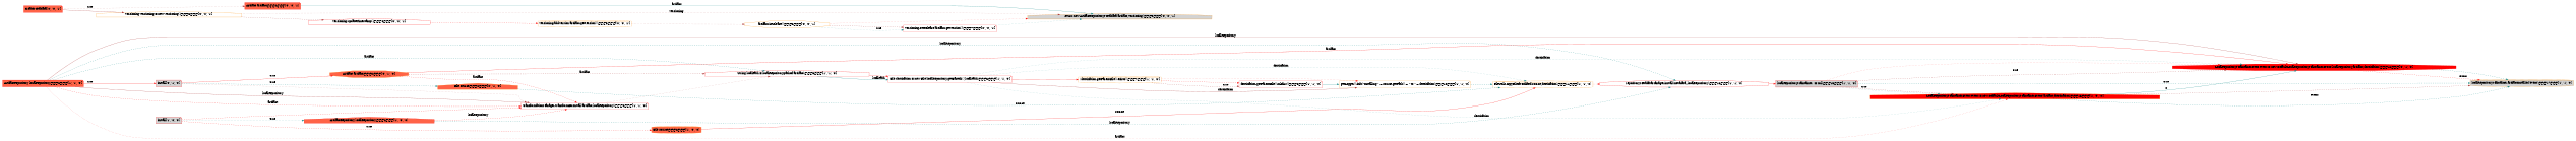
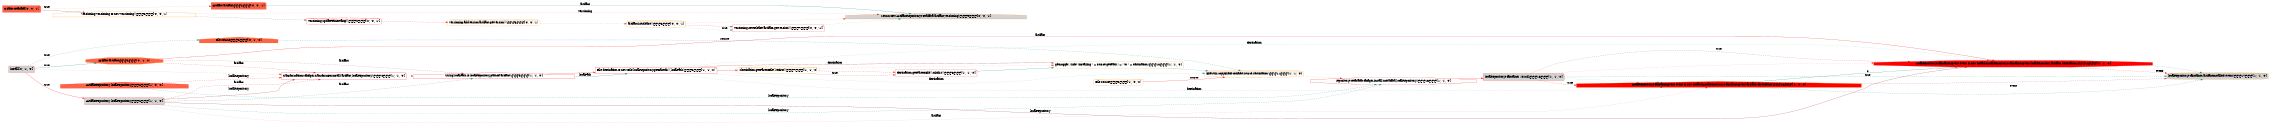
  digraph {
    rankdir=LR
    node [color=red fillcolor=white shape=note style=filled]
    edge [color=red style=dashed]
    n1 [color=darkorange fillcolor=tomato label="Artifact artifact@@@2@@@['0', '1', '0']" shape=octagon]
    n2 [label="transformationManager.transformForInstall(artifact,localRepository)@@@4@@@['1', '1', '0']"]
    n3 [fillcolor=red label="LocalRepositoryMaintainerEvent event = new DefaultLocalRepositoryMaintainerEvent(localRepository,artifact,destination)@@@16@@@['0', '1', '0']" shape=octagon]
    n4 [label="String localPath = localRepository.pathOf(artifact)@@@5@@@['1', '1', '0']" shape=house]
    n5 [color=darkorange fillcolor=lightgray label="localRepositoryMaintainer.artifactInstalled(event)@@@17@@@['1', '1', '0']" shape=cylinder]
    n6 [label="File destination = new File(localRepository.getBasedir(),localPath)@@@6@@@['1', '1', '0']"]
    n7 [color=darkorange fillcolor=lightgray label="return new ArtifactRepositoryMetadata(artifact,versioning)@@@9@@@['0', '0', '1']" shape=house]
    n8 [color=darkorange label="!destination.getParentFile().exists()@@@7@@@['1', '1', '0']" shape=cylinder]
    n9 [label="destination.getParentFile().mkdirs()@@@8@@@['1', '1', '0']"]
    n10 [color=darkorange label="getLogger().info(\"Installing \" + source.getPath() + \" to \" + destination)@@@10@@@['1', '1', '0']"]
    n11 [color=darkorange label="FileUtils.copyFileIfModified(source,destination)@@@11@@@['1', '1', '0']" shape=cylinder]
    n12 [fillcolor=tomato label="Artifact artifact@@@2@@@['0', '0', '1']"]
    n13 [label="repositoryMetadataManager.install(metadata,localRepository)@@@13@@@['1', '1', '0']" shape=octagon]
    n14 [fillcolor=lightgray label="localRepositoryMaintainer != null@@@15@@@['1', '1', '0']"]
    n15 [color=darkorange fillcolor=red label="LocalRepositoryMaintainerEvent event = new DefaultLocalRepositoryMaintainerEvent(artifact,destination)@@@16@@@['1', '0', '0']" shape=house]
    n16 [fillcolor=lightgray label="install['0', '1', '0']"]
    n17 [color=darkorange fillcolor=tomato label="File source@@@2@@@['0', '1', '0']" shape=house]
-   n18 [fillcolor=tomato label="ArtifactRepository localRepository@@@2@@@['1', '1', '0']"]
+   n18 [fillcolor=lightgray label="ArtifactRepository localRepository@@@2@@@['1', '1', '0']"]
    n19 [fillcolor=tomato label="ArtifactRepository localRepository@@@2@@@['1', '0', '0']" shape=house]
    n20 [label="versioning.setRelease(artifact.getVersion())@@@7@@@['0', '0', '1']"]
    n21 [color=darkorange label="Versioning versioning = new Versioning()@@@3@@@['0', '0', '1']" shape=house]
-   n22 [label="versioning.updateTimestamp()@@@4@@@['0', '0', '1']" shape=house]
+   n22 [label="versioning.updateTimestamp()@@@4@@@['0', '0', '1']" shape=cylinder]
    n23 [color=darkorange label="versioning.addVersion(artifact.getVersion())@@@5@@@['0', '0', '1']" shape=cylinder]
-   n24 [color=darkorange label="artifact.isRelease()@@@6@@@['0', '0', '1']" shape=octagon]
-   n25 [fillcolor=lightgray label="install['1', '0', '0']"]
-   n26 [color=darkorange fillcolor=tomato label="File source@@@2@@@['1', '0', '0']" shape=cylinder]
+   n24 [color=darkorange label="artifact.isRelease()@@@6@@@['0', '0', '1']" shape=cylinder]
+   n26 [color=darkorange label="File source@@@2@@@['1', '0', '0']" shape=cylinder]
    n27 [fillcolor=tomato label="createMetadata['0', '0', '1']"]
    n1 -> n2 [label=artifact]
    n1 -> n3 [label=artifact style=solid]
    n1 -> n4 [color=brown label=artifact]
    n2 -> n4 [color=brown style=dotted]
    n3 -> n5 [color=teal]
    n3 -> n5 [label=event]
    n4 -> n6 [style=solid]
    n4 -> n6 [color=teal label=localPath style=solid]
    n6 -> n3 [color=teal label=destination style=dotted]
    n6 -> n8 [style=solid]
    n6 -> n10 [color=brown label=destination style=solid]
    n6 -> n11 [color=teal label=destination style=dotted]
    n6 -> n15 [color=teal label=destination style=dotted]
    n8 -> n9
    n8 -> n9 [color=brown label=true]
    n8 -> n10 [style=dotted]
    n9 -> n10 [color=teal style=solid]
    n10 -> n11 [color=teal]
    n11 -> n13 [style=dotted]
    n12 -> n7 [color=teal label=artifact style=solid]
    n13 -> n14 [style=solid]
    n14 -> n3 [color=brown label=true]
    n14 -> n3 [style=dotted]
    n14 -> n5 [color=teal label=true]
    n14 -> n15 [color=brown label=true]
    n14 -> n15 [color=teal style=dotted]
    n15 -> n3 [color=teal label=0 style=solid]
    n15 -> n5 [color=brown]
    n15 -> n5 [color=teal label=event]
-   n16 -> n1 [label=true style=solid]
+   n16 -> n1 [color=teal label=true style=solid]
    n16 -> n2 [color=brown style=dotted]
    n16 -> n17 [color=teal label=true]
-   n18 -> n16 [label=true style=solid]
+   n16 -> n18 [label=true style=solid]
    n17 -> n11 [color=teal label=source]
    n18 -> n2 [color=brown label=localRepository style=solid]
    n18 -> n2 [label=artifact]
    n18 -> n3 [color=brown label=localRepository style=solid]
    n18 -> n4 [color=teal label=artifact]
    n18 -> n13 [color=teal label=localRepository]
    n18 -> n15 [label=artifact style=dotted]
    n19 -> n2 [label=localRepository]
    n19 -> n13 [color=teal label=localRepository]
    n20 -> n7 [color=teal style=dotted]
    n21 -> n7 [color=brown label=versioning style=dotted]
    n21 -> n22 [color=brown]
    n22 -> n23
    n23 -> n24 [color=brown style=dotted]
    n24 -> n7 [style=dotted]
    n24 -> n20 [color=brown]
    n24 -> n20 [color=teal label=true style=dotted]
-   n25 -> n2
-   n25 -> n19 [color=teal label=true style=dotted]
-   n25 -> n26 [label=true]
    n26 -> n11 [label=source style=solid]
    n27 -> n12 [color=brown label=true style=dotted]
    n27 -> n21 [color=brown style=solid]
  }
